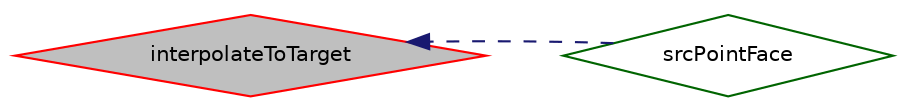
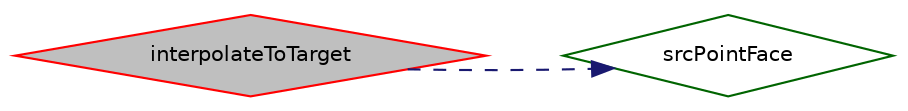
  digraph {
    rankdir=LR
    node [fontname=Helvetica fontsize=10 shape=diamond]
    n1 [color=red fillcolor=grey75 fontcolor=black height=0.2 label=interpolateToTarget style=filled width=0.4]
    n2 [color=darkgreen height=0.2 label=srcPointFace width=0.4]
-   n2 -> n1 [color=midnightblue fontname=Helvetica fontsize=10 labelfontname=Helvetica labelfontsize=10 style=dashed arrowhead=normal]
+   n1 -> n2 [color=midnightblue fontname=Helvetica fontsize=10 labelfontname=Helvetica labelfontsize=10 style=dashed arrowhead=normal]
  }
